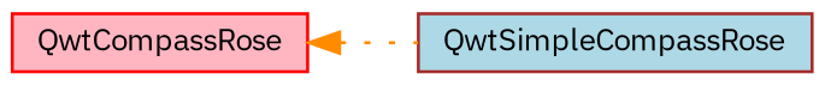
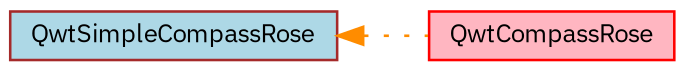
  digraph {
    rankdir=LR
    fontname="IBM Plex Sans"
    node [fontname="IBM Plex Sans" fontsize=10 shape=record style=filled]
    n1 [color=red fillcolor=lightpink height=0.2 label=QwtCompassRose width=0.4]
    n2 [color=brown fillcolor=lightblue height=0.2 label=QwtSimpleCompassRose width=0.4]
-   n1 -> n2 [color=darkorange dir=back fontname="IBM Plex Sans" fontsize=10 labelfontname=FreeSans labelfontsize=10 style=dotted]
+   n2 -> n1 [color=darkorange dir=back fontname="IBM Plex Sans" fontsize=10 labelfontname=FreeSans labelfontsize=10 style=dotted]
  }
